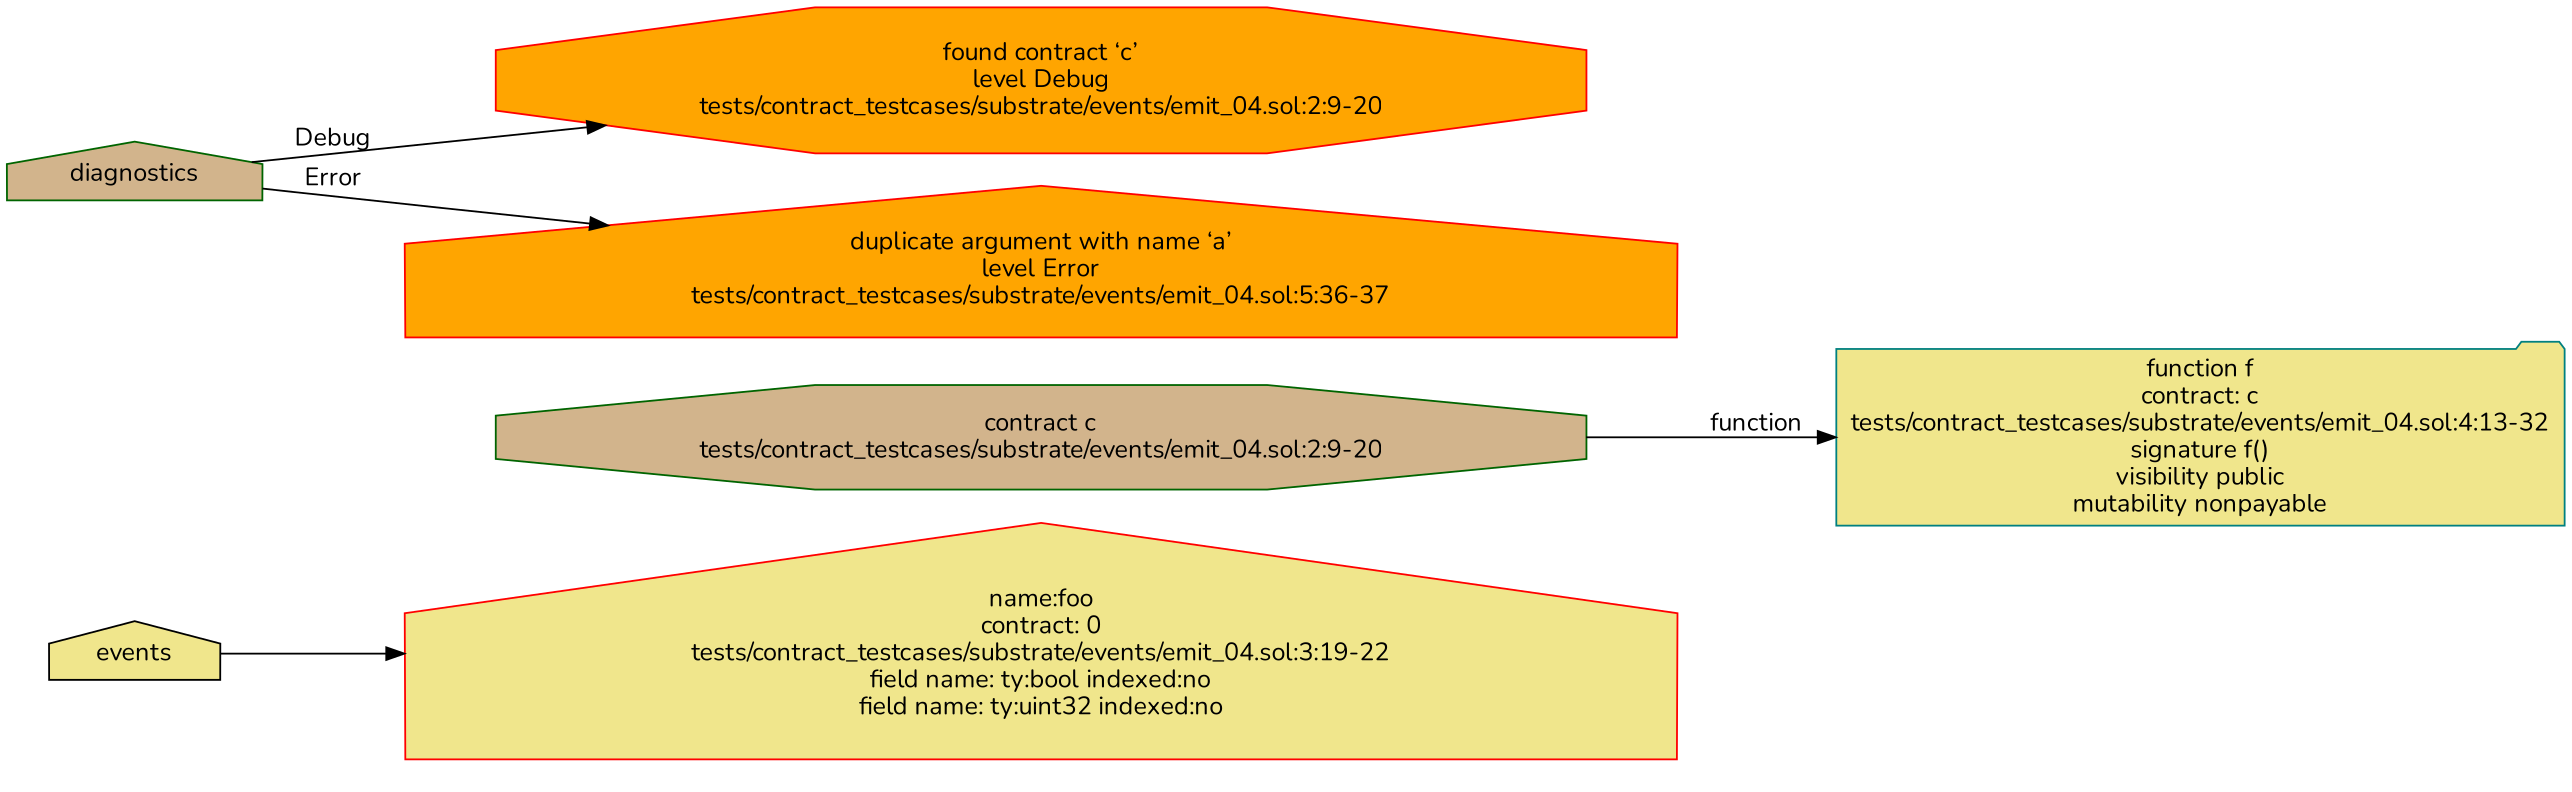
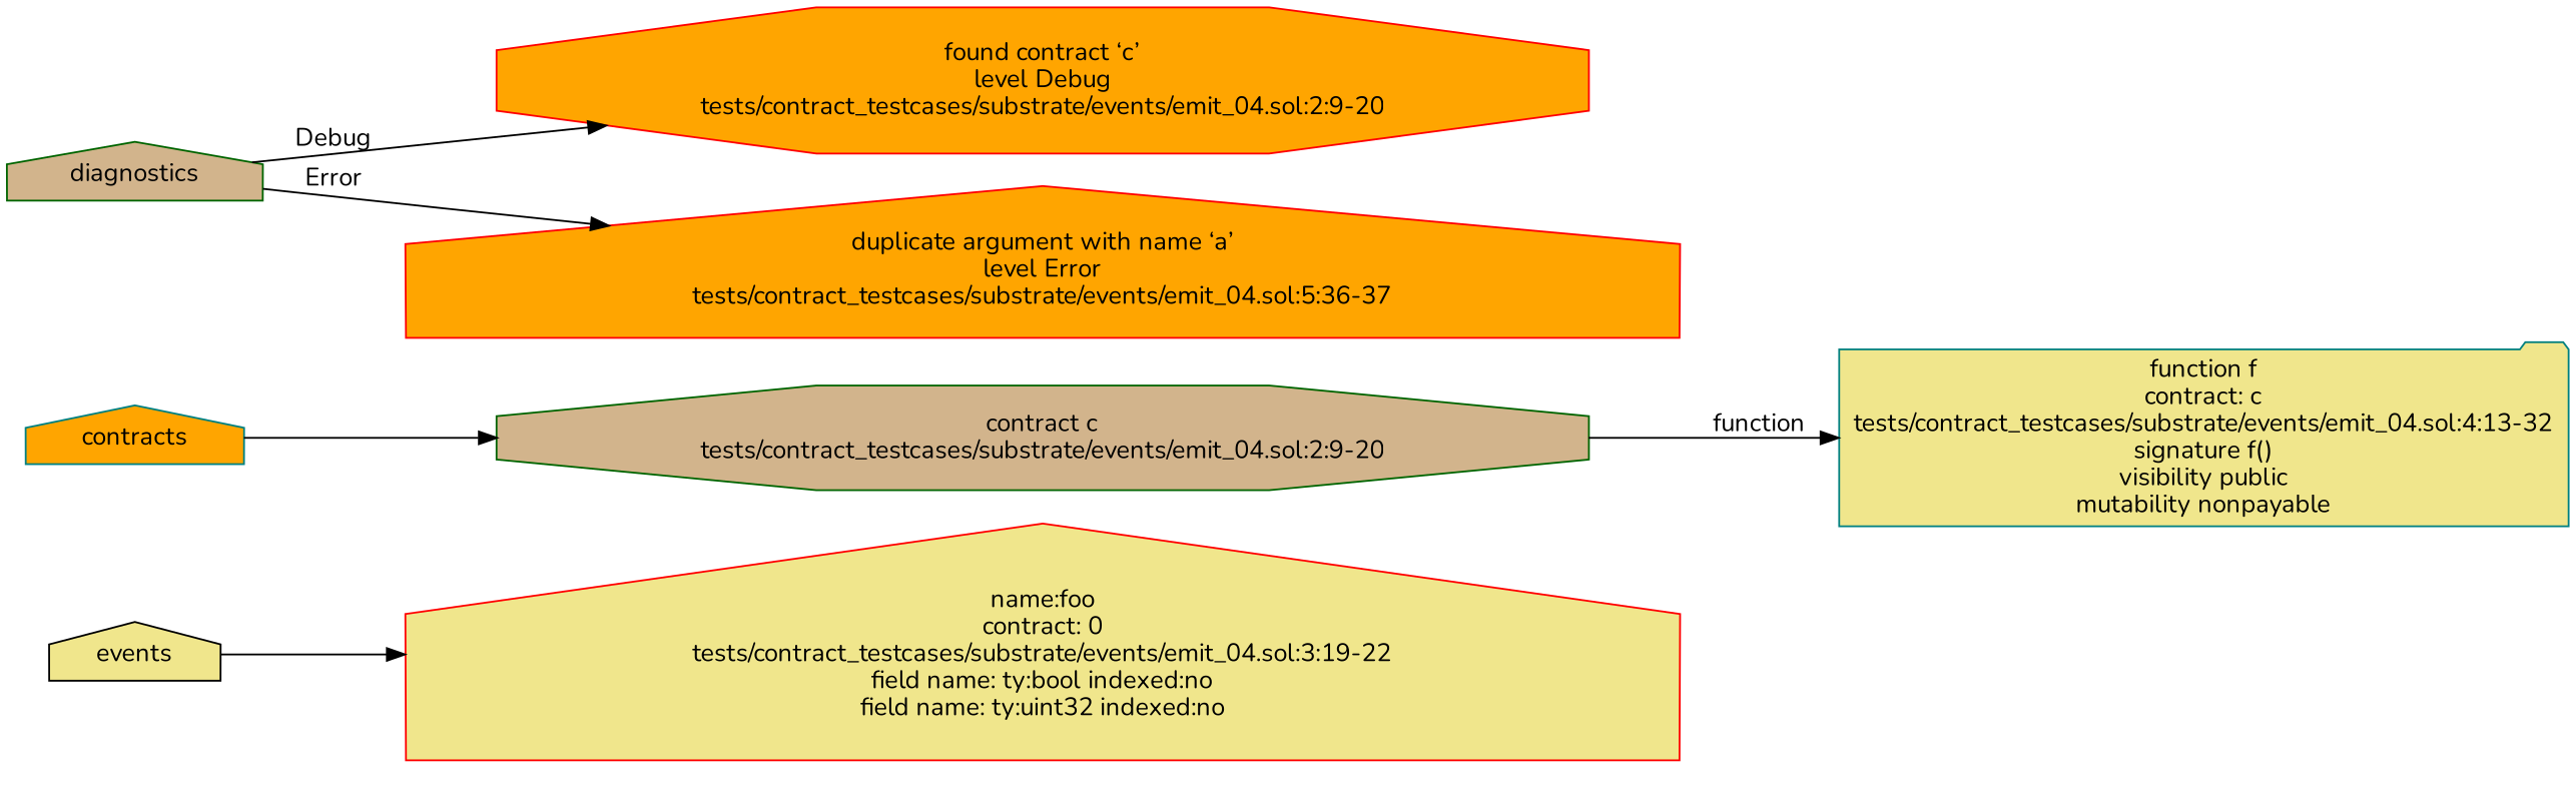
  strict digraph {
    rankdir=LR
    fontname=Nunito
    node [style=filled fillcolor=khaki color=red shape=house fontname=Nunito]
    edge [fontname=Nunito]
    n1 [label="name:foo\ncontract: 0\ntests/contract_testcases/substrate/events/emit_04.sol:3:19-22\nfield name: ty:bool indexed:no\nfield name: ty:uint32 indexed:no"]
    n2 [label="contract c\ntests/contract_testcases/substrate/events/emit_04.sol:2:9-20" fillcolor=tan color=darkgreen shape=octagon]
    n3 [label="function f\ncontract: c\ntests/contract_testcases/substrate/events/emit_04.sol:4:13-32\nsignature f()\nvisibility public\nmutability nonpayable" color=teal shape=folder]
    n4 [label="found contract ‘c’\nlevel Debug\ntests/contract_testcases/substrate/events/emit_04.sol:2:9-20" fillcolor=orange shape=octagon]
    n5 [label="duplicate argument with name ‘a’\nlevel Error\ntests/contract_testcases/substrate/events/emit_04.sol:5:36-37" fillcolor=orange]
    events [color=black]
+   contracts [fillcolor=orange color=teal]
    diagnostics [fillcolor=tan color=darkgreen]
    n2 -> n3 [label=function]
    events -> n1
+   contracts -> n2
    diagnostics -> n4 [label=Debug]
    diagnostics -> n5 [label=Error]
  }
